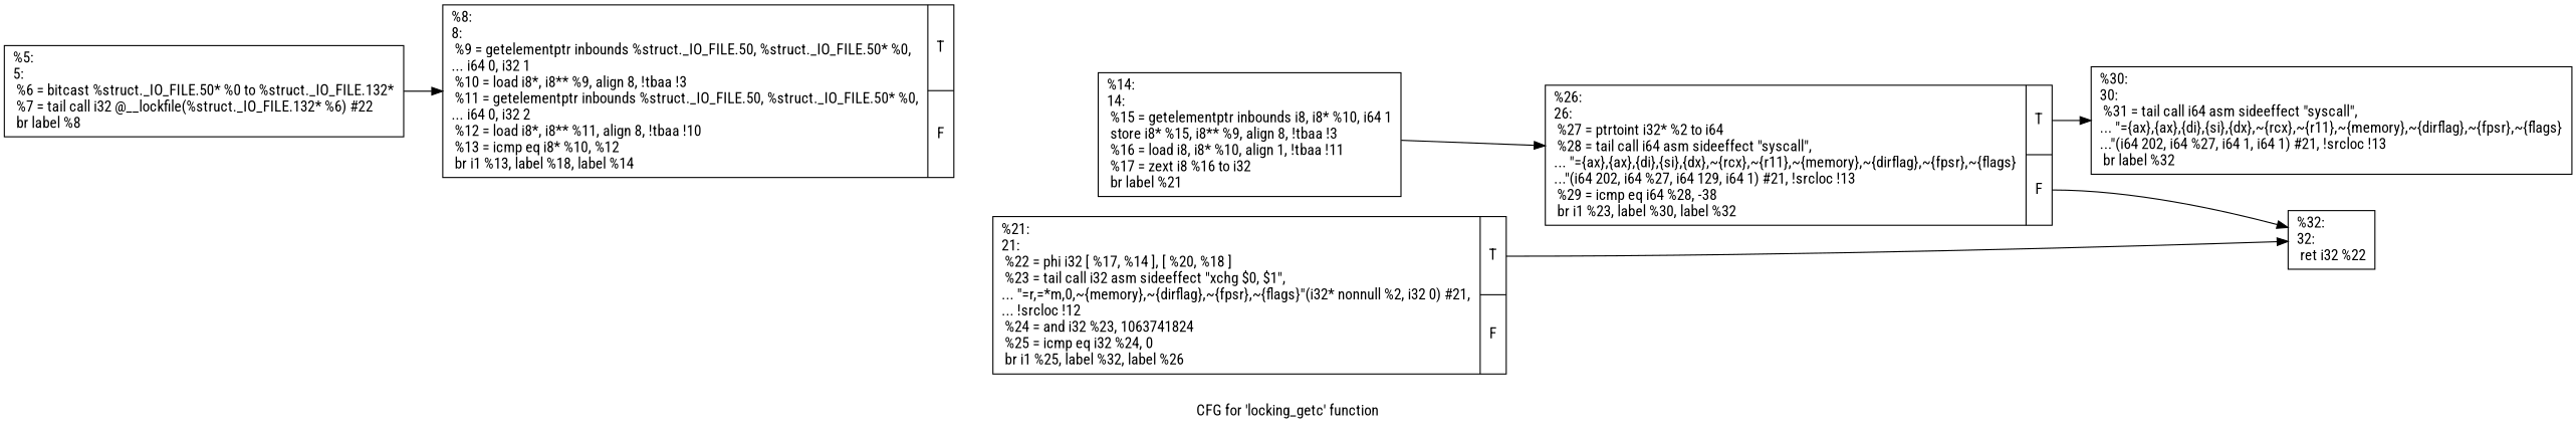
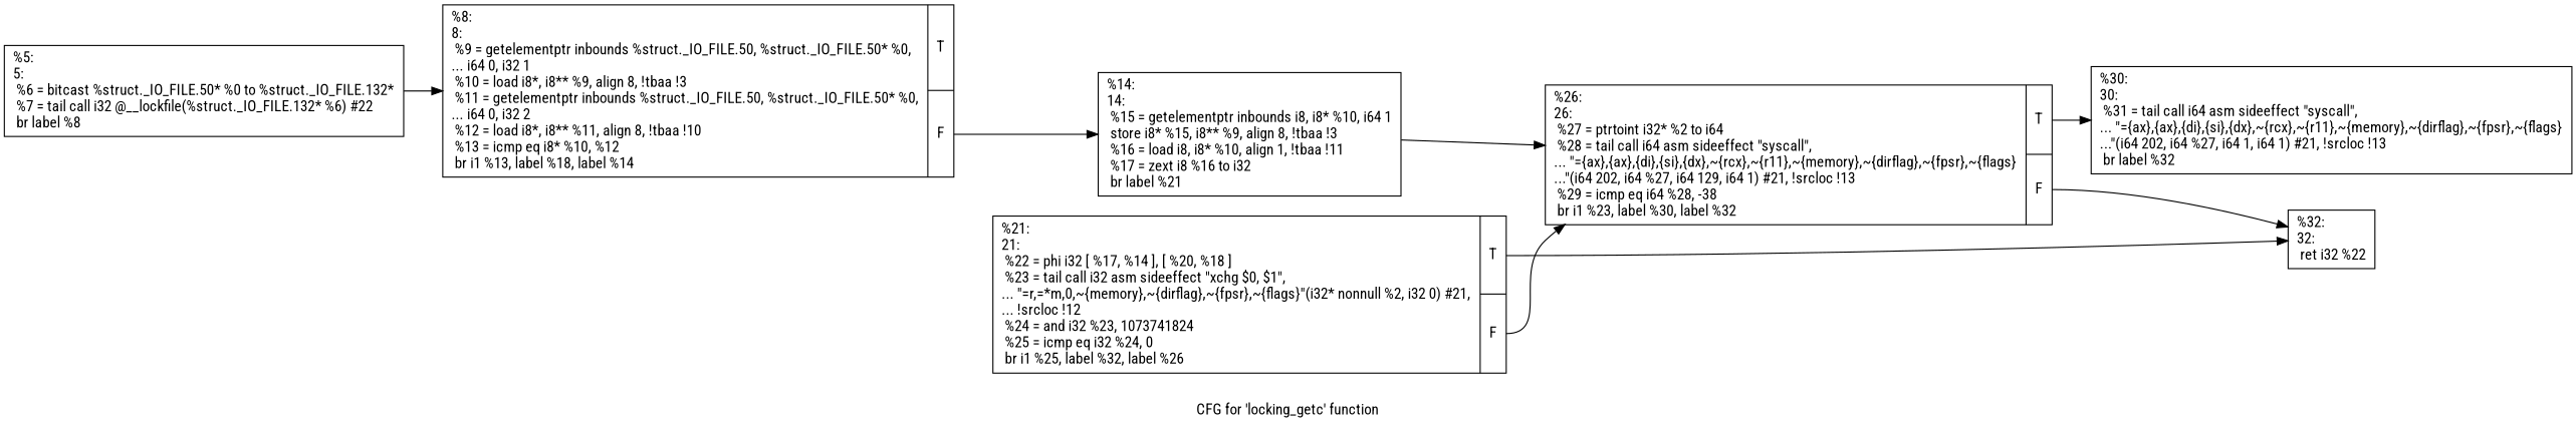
  digraph {
    fontname="Roboto Condensed"
    label="CFG for 'locking_getc' function"
    rankdir=LR
    node [fontname="Roboto Condensed" shape=record]
    edge [fontname="Roboto Condensed" tailport=s1]
    n1 [label="{%8:\l8:                                                \l  %9 = getelementptr inbounds %struct._IO_FILE.50, %struct._IO_FILE.50* %0,\l... i64 0, i32 1\l  %10 = load i8*, i8** %9, align 8, !tbaa !3\l  %11 = getelementptr inbounds %struct._IO_FILE.50, %struct._IO_FILE.50* %0,\l... i64 0, i32 2\l  %12 = load i8*, i8** %11, align 8, !tbaa !10\l  %13 = icmp eq i8* %10, %12\l  br i1 %13, label %18, label %14\l|{<s0>T|<s1>F}}"]
    n2 [label="{%14:\l14:                                               \l  %15 = getelementptr inbounds i8, i8* %10, i64 1\l  store i8* %15, i8** %9, align 8, !tbaa !3\l  %16 = load i8, i8* %10, align 1, !tbaa !11\l  %17 = zext i8 %16 to i32\l  br label %21\l}"]
    n3 [label="{%5:\l5:                                                \l  %6 = bitcast %struct._IO_FILE.50* %0 to %struct._IO_FILE.132*\l  %7 = tail call i32 @__lockfile(%struct._IO_FILE.132* %6) #22\l  br label %8\l}"]
    n4 [label="{%26:\l26:                                               \l  %27 = ptrtoint i32* %2 to i64\l  %28 = tail call i64 asm sideeffect \"syscall\",\l... \"=\{ax\},\{ax\},\{di\},\{si\},\{dx\},~\{rcx\},~\{r11\},~\{memory\},~\{dirflag\},~\{fpsr\},~\{flags\}\l...\"(i64 202, i64 %27, i64 129, i64 1) #21, !srcloc !13\l  %29 = icmp eq i64 %28, -38\l  br i1 %23, label %30, label %32\l|{<s0>T|<s1>F}}"]
-   n5 [label="{%21:\l21:                                               \l  %22 = phi i32 [ %17, %14 ], [ %20, %18 ]\l  %23 = tail call i32 asm sideeffect \"xchg $0, $1\",\l... \"=r,=*m,0,~\{memory\},~\{dirflag\},~\{fpsr\},~\{flags\}\"(i32* nonnull %2, i32 0) #21,\l... !srcloc !12\l  %24 = and i32 %23, 1063741824\l  %25 = icmp eq i32 %24, 0\l  br i1 %25, label %32, label %26\l|{<s0>T|<s1>F}}"]
+   n5 [label="{%21:\l21:                                               \l  %22 = phi i32 [ %17, %14 ], [ %20, %18 ]\l  %23 = tail call i32 asm sideeffect \"xchg $0, $1\",\l... \"=r,=*m,0,~\{memory\},~\{dirflag\},~\{fpsr\},~\{flags\}\"(i32* nonnull %2, i32 0) #21,\l... !srcloc !12\l  %24 = and i32 %23, 1073741824\l  %25 = icmp eq i32 %24, 0\l  br i1 %25, label %32, label %26\l|{<s0>T|<s1>F}}"]
    n6 [label="{%32:\l32:                                               \l  ret i32 %22\l}"]
    n7 [label="{%30:\l30:                                               \l  %31 = tail call i64 asm sideeffect \"syscall\",\l... \"=\{ax\},\{ax\},\{di\},\{si\},\{dx\},~\{rcx\},~\{r11\},~\{memory\},~\{dirflag\},~\{fpsr\},~\{flags\}\l...\"(i64 202, i64 %27, i64 1, i64 1) #21, !srcloc !13\l  br label %32\l}"]
+   n1 -> n2
    n2 -> n4 [tailport=""]
    n3 -> n1 [tailport=""]
    n4 -> n6
    n4 -> n7 [tailport=s0]
+   n5 -> n4
    n5 -> n6 [tailport=s0]
  }
